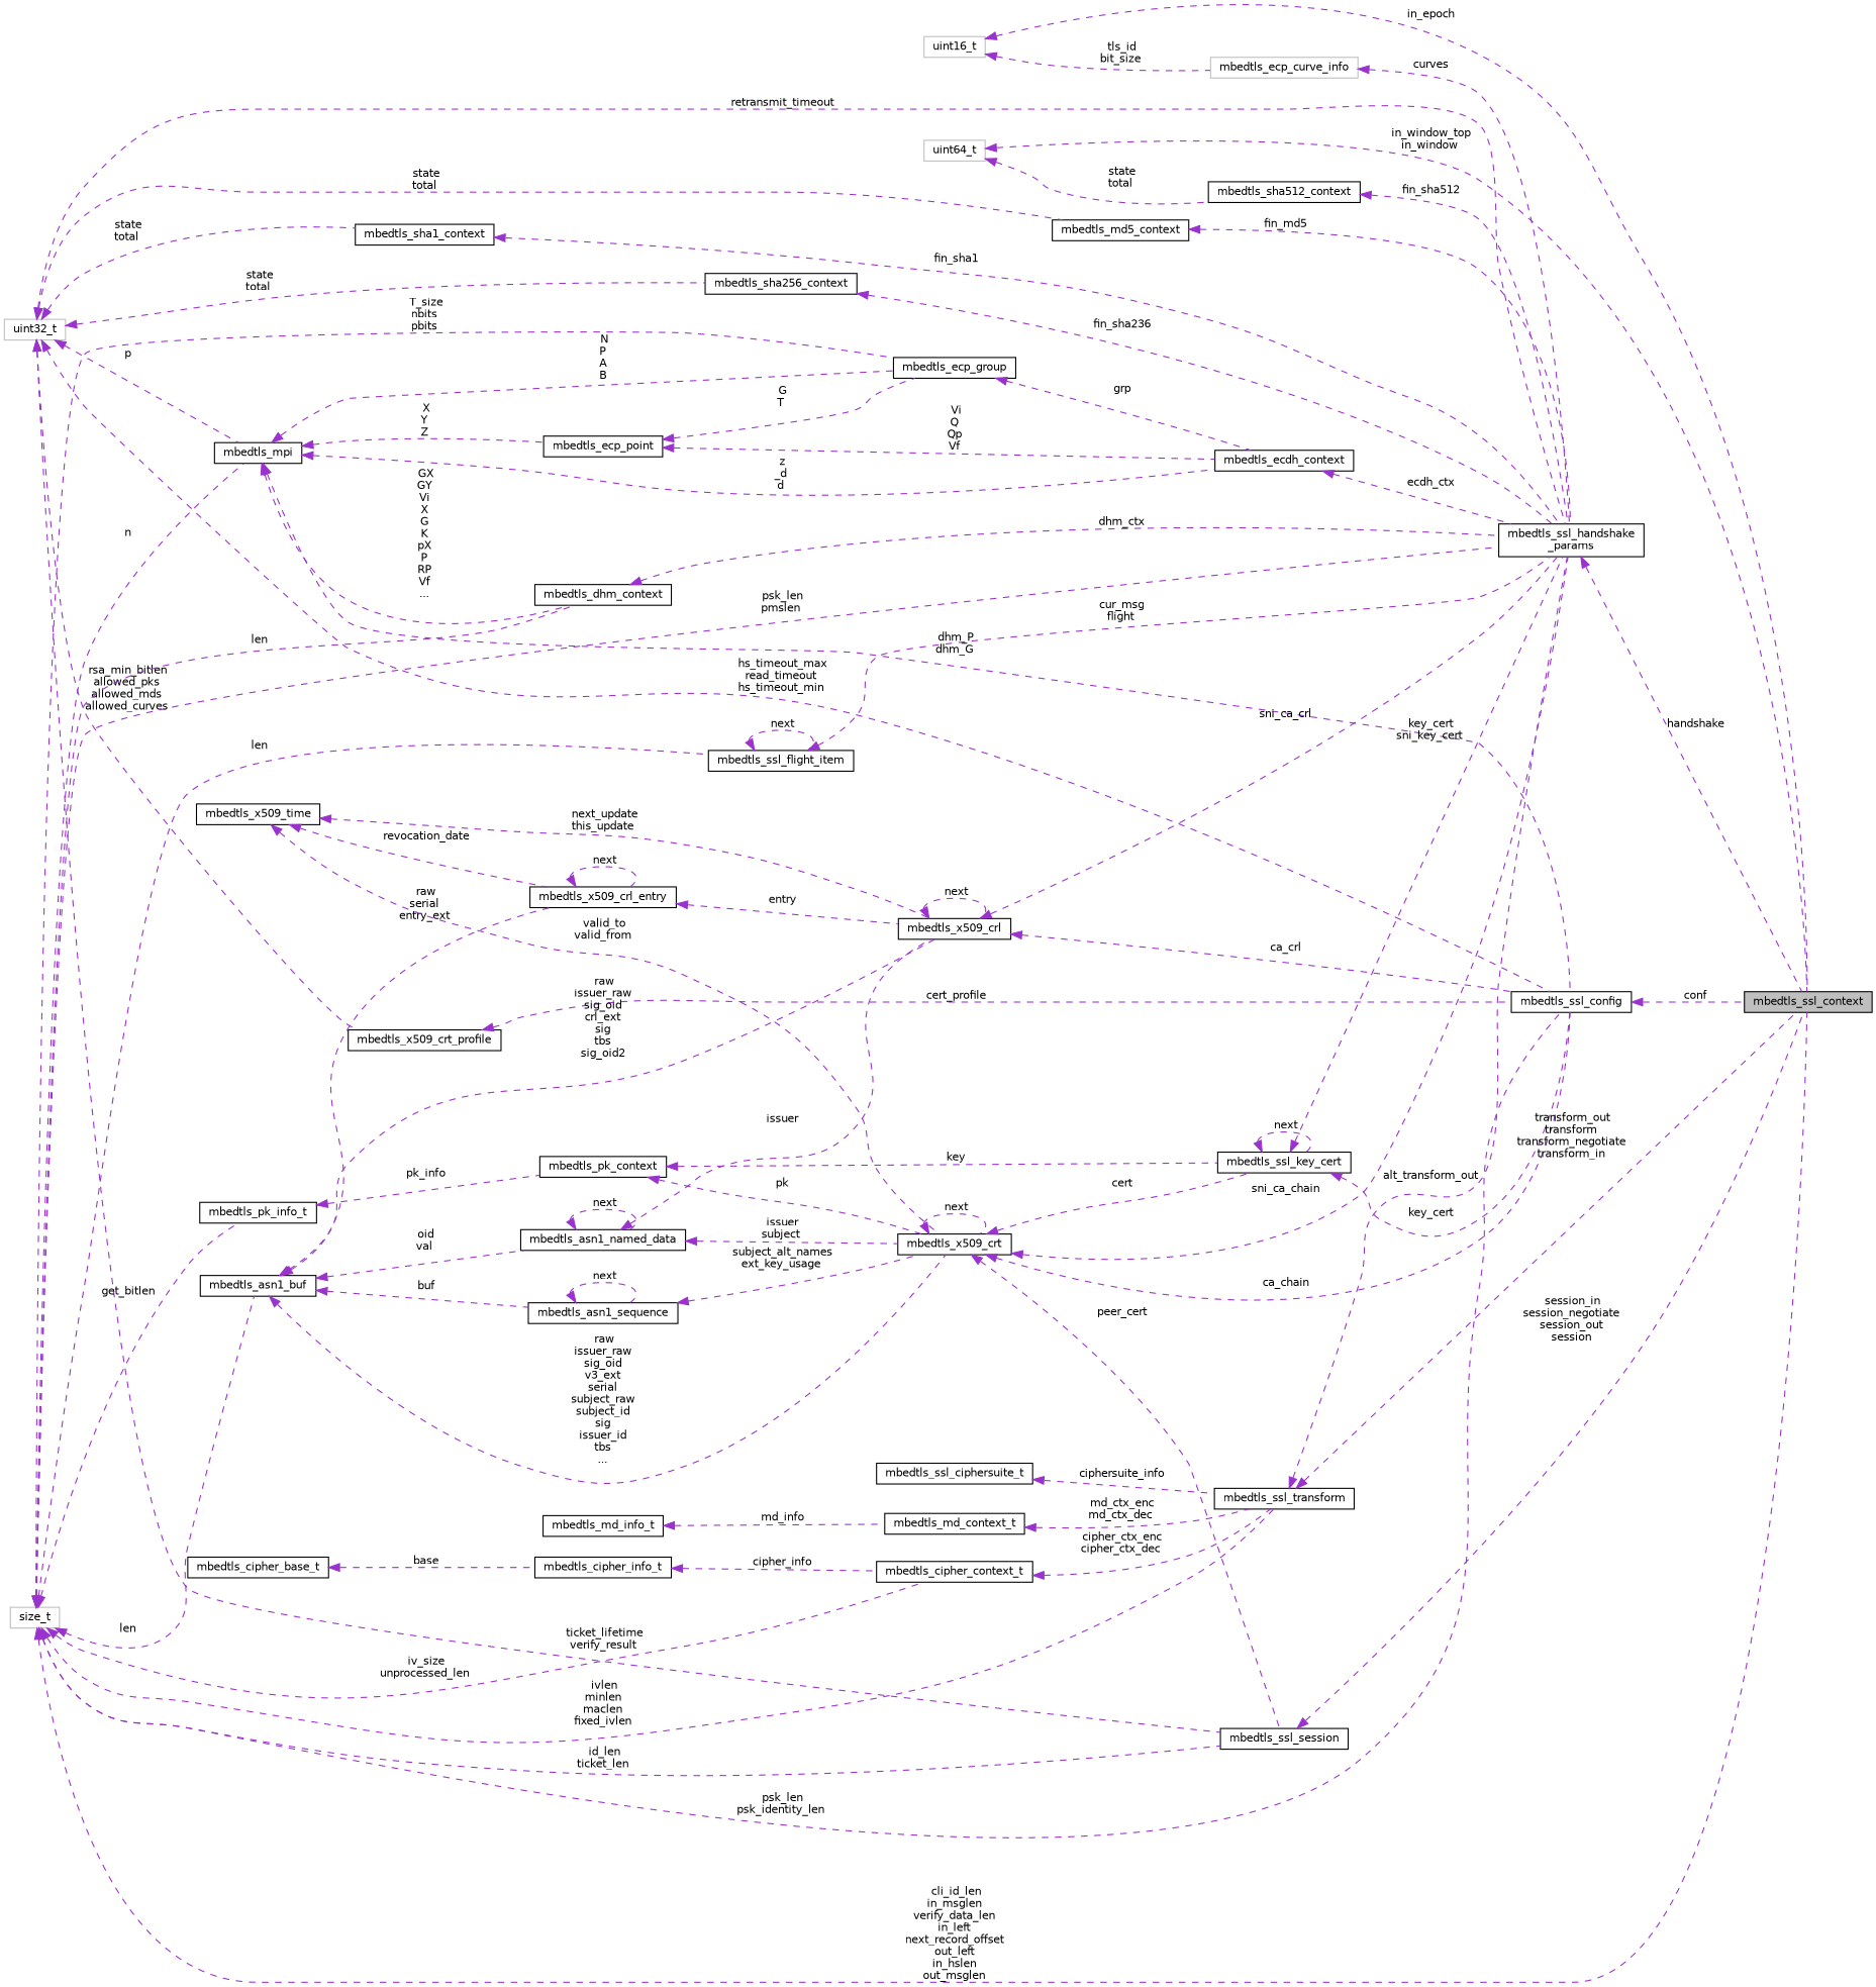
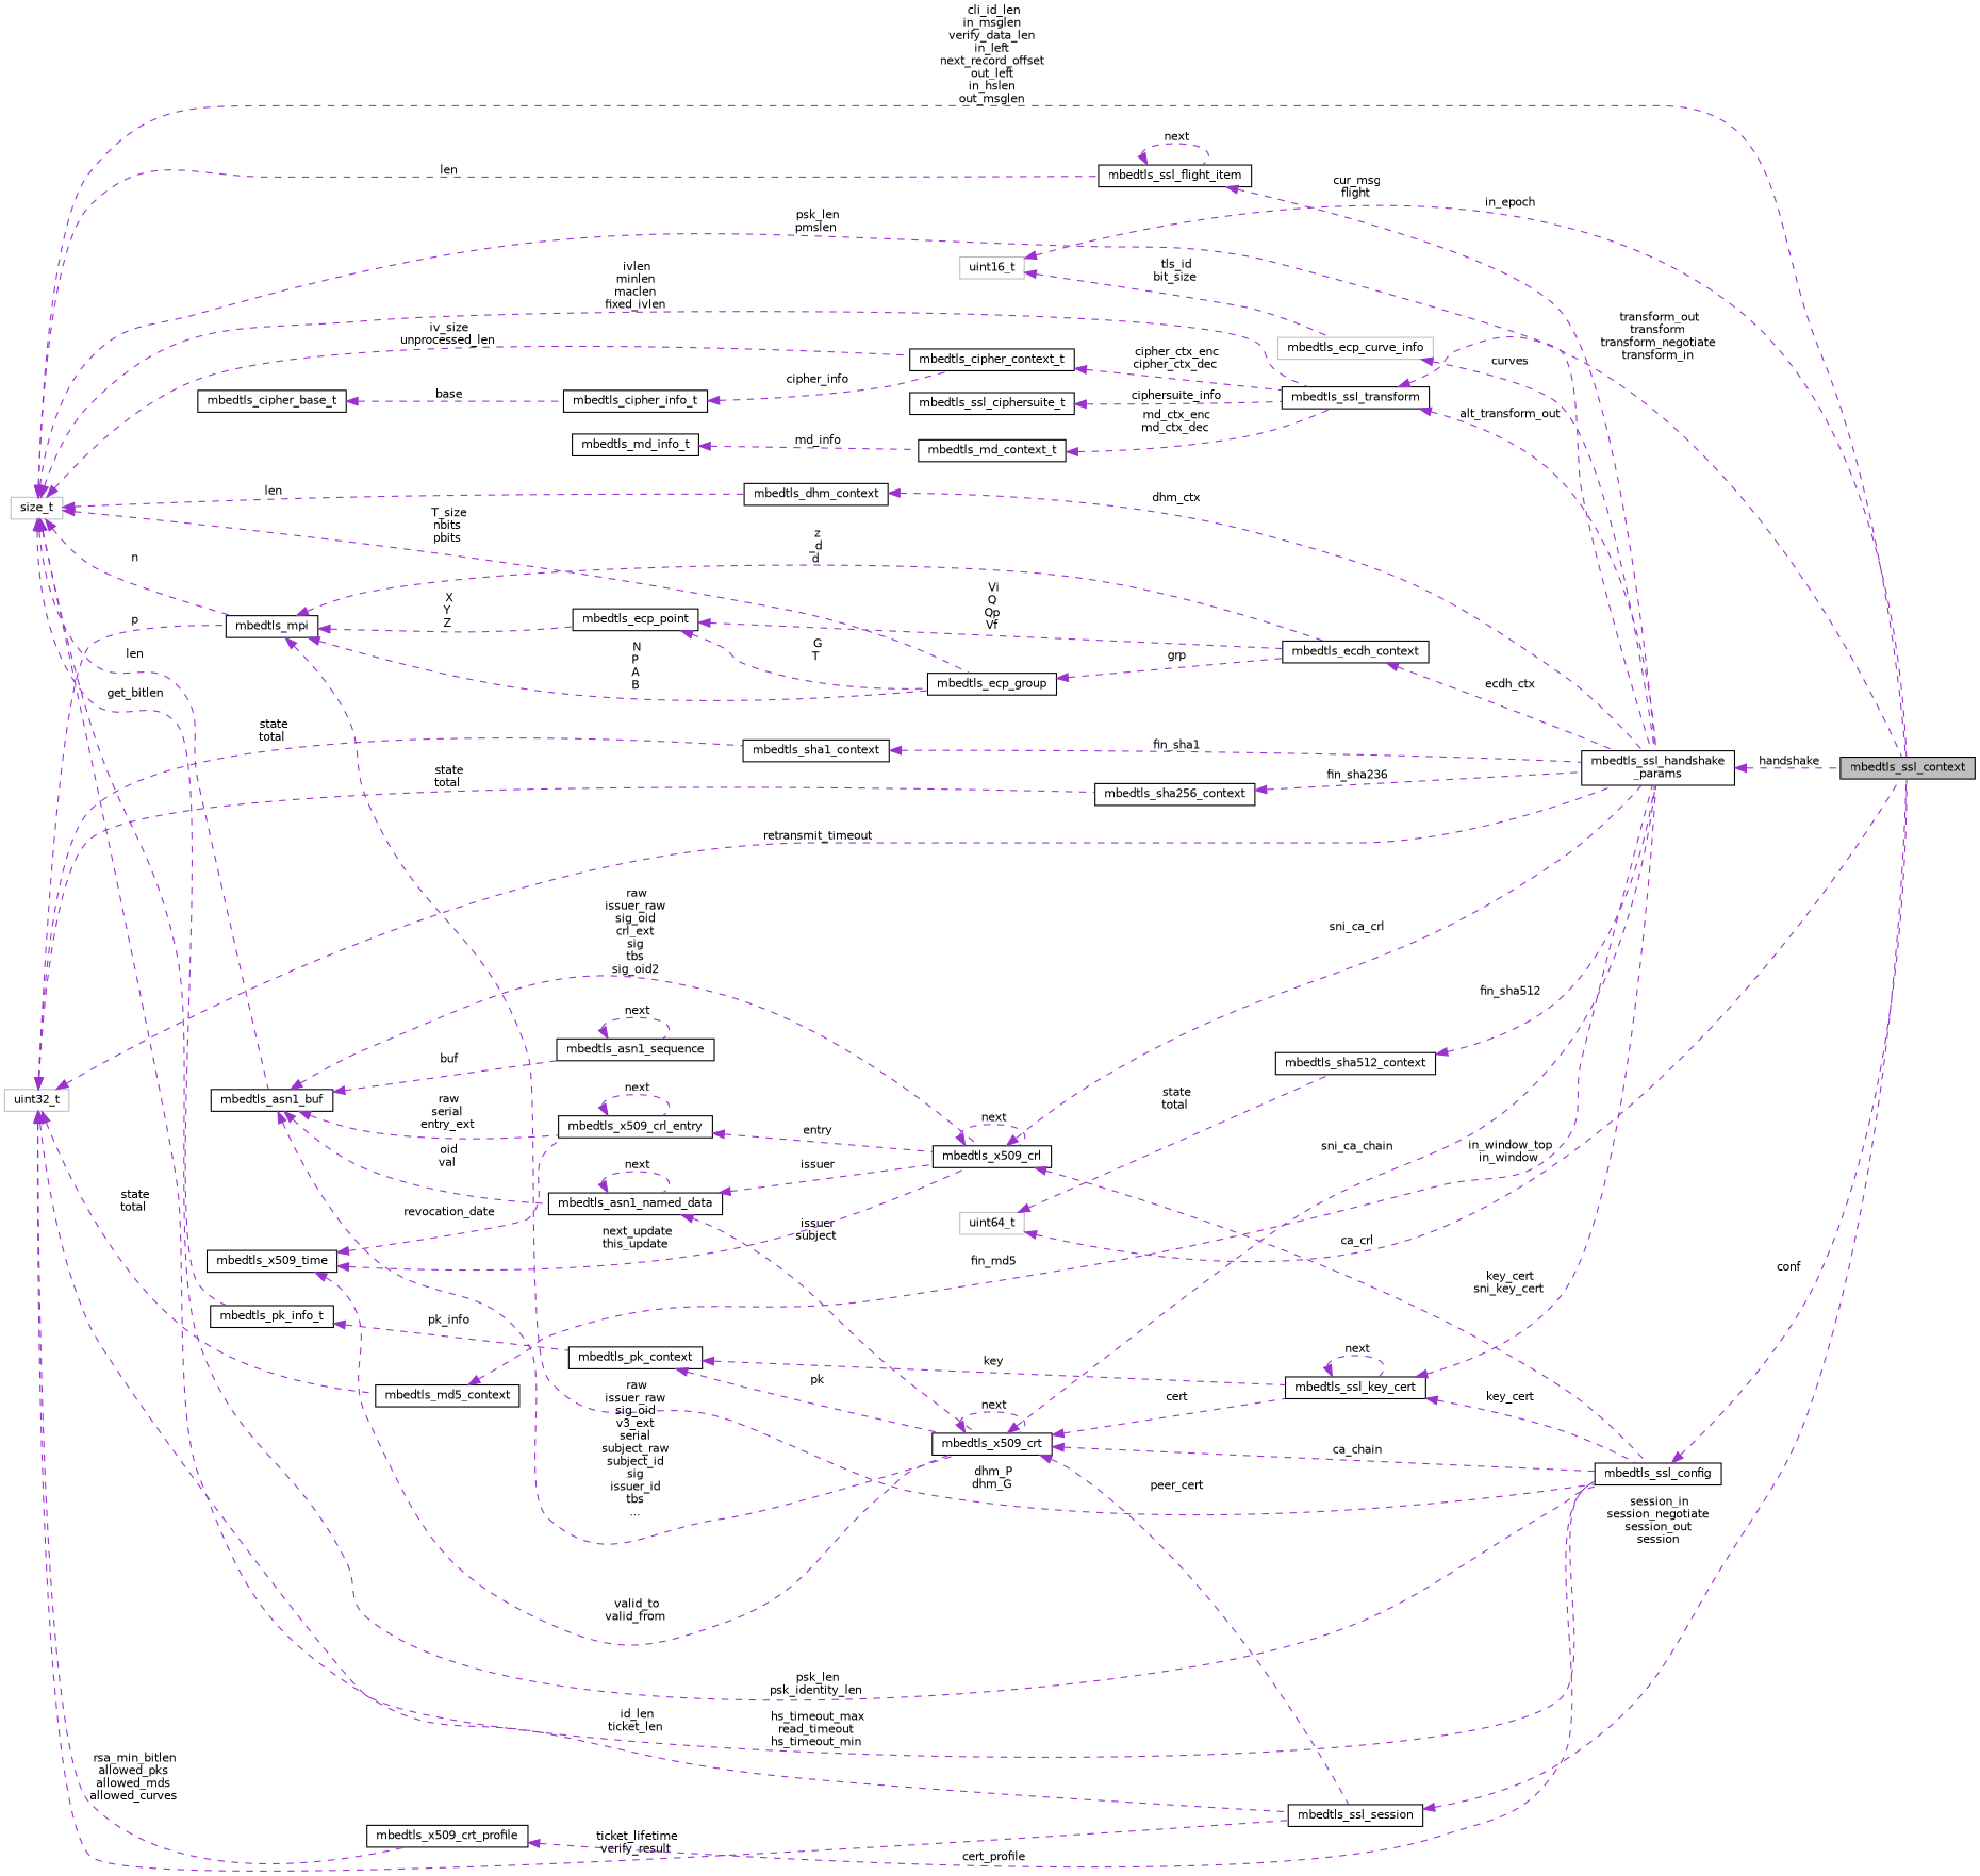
  digraph {
    rankdir=LR
    node [color=black fillcolor=white fontname=Helvetica fontsize=10 shape=record style=filled]
    edge [color=darkorchid3 dir=back fontname=Helvetica fontsize=10 labelfontname=Helvetica labelfontsize=10 style=dashed]
    n1 [fillcolor=grey75 fontcolor=black height=0.2 label=mbedtls_ssl_context width=0.4]
    n2 [color=grey75 height=0.2 label=uint16_t width=0.4]
    n3 [color=grey75 height=0.2 label=mbedtls_ecp_curve_info width=0.4]
    n4 [height=0.2 label="mbedtls_ssl_handshake\l_params" width=0.4]
    n5 [height=0.2 label=mbedtls_ssl_config width=0.4]
    n6 [color=grey75 height=0.2 label=uint32_t width=0.4]
    n7 [height=0.2 label=mbedtls_x509_crt_profile width=0.4]
    n8 [height=0.2 label=mbedtls_mpi width=0.4]
    n9 [height=0.2 label=mbedtls_md5_context width=0.4]
    n10 [height=0.2 label=mbedtls_sha1_context width=0.4]
    n11 [height=0.2 label=mbedtls_sha256_context width=0.4]
    n12 [height=0.2 label=mbedtls_ssl_session width=0.4]
    n13 [height=0.2 label=mbedtls_dhm_context width=0.4]
    n14 [height=0.2 label=mbedtls_ecp_group width=0.4]
    n15 [height=0.2 label=mbedtls_ecdh_context width=0.4]
    n16 [height=0.2 label=mbedtls_ecp_point width=0.4]
    n17 [height=0.2 label=mbedtls_ssl_key_cert width=0.4]
    n18 [height=0.2 label=mbedtls_x509_crt width=0.4]
    n19 [height=0.2 label=mbedtls_asn1_sequence width=0.4]
    n20 [height=0.2 label=mbedtls_asn1_buf width=0.4]
    n21 [height=0.2 label=mbedtls_asn1_named_data width=0.4]
    n22 [height=0.2 label=mbedtls_x509_crl width=0.4]
    n23 [height=0.2 label=mbedtls_x509_crl_entry width=0.4]
    n24 [color=grey75 height=0.2 label=size_t width=0.4]
    n25 [height=0.2 label=mbedtls_pk_info_t width=0.4]
    n26 [height=0.2 label=mbedtls_ssl_transform width=0.4]
    n27 [height=0.2 label=mbedtls_cipher_context_t width=0.4]
    n28 [height=0.2 label=mbedtls_ssl_flight_item width=0.4]
    n29 [height=0.2 label=mbedtls_pk_context width=0.4]
    n30 [height=0.2 label=mbedtls_x509_time width=0.4]
    n31 [color=grey75 height=0.2 label=uint64_t width=0.4]
    n32 [height=0.2 label=mbedtls_sha512_context width=0.4]
    n33 [height=0.2 label=mbedtls_cipher_info_t width=0.4]
    n34 [height=0.2 label=mbedtls_cipher_base_t width=0.4]
    n35 [height=0.2 label=mbedtls_md_context_t width=0.4]
    n36 [height=0.2 label=mbedtls_md_info_t width=0.4]
    n37 [height=0.2 label=mbedtls_ssl_ciphersuite_t width=0.4]
    n2 -> n1 [label=" in_epoch"]
    n2 -> n3 [label=" tls_id\nbit_size"]
    n3 -> n4 [label=" curves"]
    n4 -> n1 [label=" handshake"]
    n5 -> n1 [label=" conf"]
    n6 -> n4 [label=" retransmit_timeout"]
    n6 -> n5 [label=" hs_timeout_max\nread_timeout\nhs_timeout_min"]
    n6 -> n7 [label=" rsa_min_bitlen\nallowed_pks\nallowed_mds\nallowed_curves"]
    n6 -> n8 [label=" p"]
    n6 -> n9 [label=" state\ntotal"]
    n6 -> n10 [label=" state\ntotal"]
    n6 -> n11 [label=" state\ntotal"]
    n6 -> n12 [label=" ticket_lifetime\nverify_result"]
    n7 -> n5 [label=" cert_profile"]
    n8 -> n5 [label=" dhm_P\ndhm_G"]
-   n8 -> n13 [label=" GX\nGY\nVi\nX\nG\nK\npX\nP\nRP\nVf\n..."]
    n8 -> n14 [label=" N\nP\nA\nB"]
    n8 -> n15 [label=" z\n_d\nd"]
    n8 -> n16 [label=" X\nY\nZ"]
    n9 -> n4 [label=" fin_md5"]
    n10 -> n4 [label=" fin_sha1"]
    n11 -> n4 [label=" fin_sha236"]
    n12 -> n1 [label=" session_in\nsession_negotiate\nsession_out\nsession"]
    n13 -> n4 [label=" dhm_ctx"]
    n14 -> n15 [label=" grp"]
    n15 -> n4 [label=" ecdh_ctx"]
    n16 -> n14 [label=" G\nT"]
    n16 -> n15 [label=" Vi\nQ\nQp\nVf"]
    n17 -> n4 [label=" key_cert\nsni_key_cert"]
    n17 -> n5 [label=" key_cert"]
    n17 -> n17 [label=" next"]
    n18 -> n4 [label=" sni_ca_chain"]
    n18 -> n5 [label=" ca_chain"]
    n18 -> n12 [label=" peer_cert"]
    n18 -> n17 [label=" cert"]
    n18 -> n18 [label=" next"]
-   n19 -> n18 [label=" subject_alt_names\next_key_usage"]
    n19 -> n19 [label=" next"]
    n20 -> n18 [label=" raw\nissuer_raw\nsig_oid\nv3_ext\nserial\nsubject_raw\nsubject_id\nsig\nissuer_id\ntbs\n..."]
    n20 -> n19 [label=" buf"]
    n20 -> n21 [label=" oid\nval"]
    n20 -> n22 [label=" raw\nissuer_raw\nsig_oid\ncrl_ext\nsig\ntbs\nsig_oid2"]
    n20 -> n23 [label=" raw\nserial\nentry_ext"]
    n21 -> n18 [label=" issuer\nsubject"]
    n21 -> n21 [label=" next"]
    n21 -> n22 [label=" issuer"]
    n22 -> n4 [label=" sni_ca_crl"]
    n22 -> n5 [label=" ca_crl"]
    n22 -> n22 [label=" next"]
    n23 -> n22 [label=" entry"]
    n23 -> n23 [label=" next"]
    n24 -> n1 [label=" cli_id_len\nin_msglen\nverify_data_len\nin_left\nnext_record_offset\nout_left\nin_hslen\nout_msglen"]
    n24 -> n4 [label=" psk_len\npmslen"]
    n24 -> n5 [label=" psk_len\npsk_identity_len"]
    n24 -> n8 [label=" n"]
    n24 -> n12 [label=" id_len\nticket_len"]
    n24 -> n13 [label=" len"]
    n24 -> n14 [label=" T_size\nnbits\npbits"]
    n24 -> n20 [label=" len"]
    n24 -> n25 [label=" get_bitlen"]
    n24 -> n26 [label=" ivlen\nminlen\nmaclen\nfixed_ivlen"]
    n24 -> n27 [label=" iv_size\nunprocessed_len"]
    n24 -> n28 [label=" len"]
    n25 -> n29 [label=" pk_info"]
    n26 -> n1 [label=" transform_out\ntransform\ntransform_negotiate\ntransform_in"]
    n26 -> n4 [label=" alt_transform_out"]
    n27 -> n26 [label=" cipher_ctx_enc\ncipher_ctx_dec"]
    n28 -> n4 [label=" cur_msg\nflight"]
    n28 -> n28 [label=" next"]
    n29 -> n17 [label=" key"]
    n29 -> n18 [label=" pk"]
    n30 -> n18 [label=" valid_to\nvalid_from"]
    n30 -> n22 [label=" next_update\nthis_update"]
    n30 -> n23 [label=" revocation_date"]
    n31 -> n1 [label=" in_window_top\nin_window"]
    n31 -> n32 [label=" state\ntotal"]
    n32 -> n4 [label=" fin_sha512"]
    n33 -> n27 [label=" cipher_info"]
    n34 -> n33 [label=" base"]
    n35 -> n26 [label=" md_ctx_enc\nmd_ctx_dec"]
    n36 -> n35 [label=" md_info"]
    n37 -> n26 [label=" ciphersuite_info"]
  }
